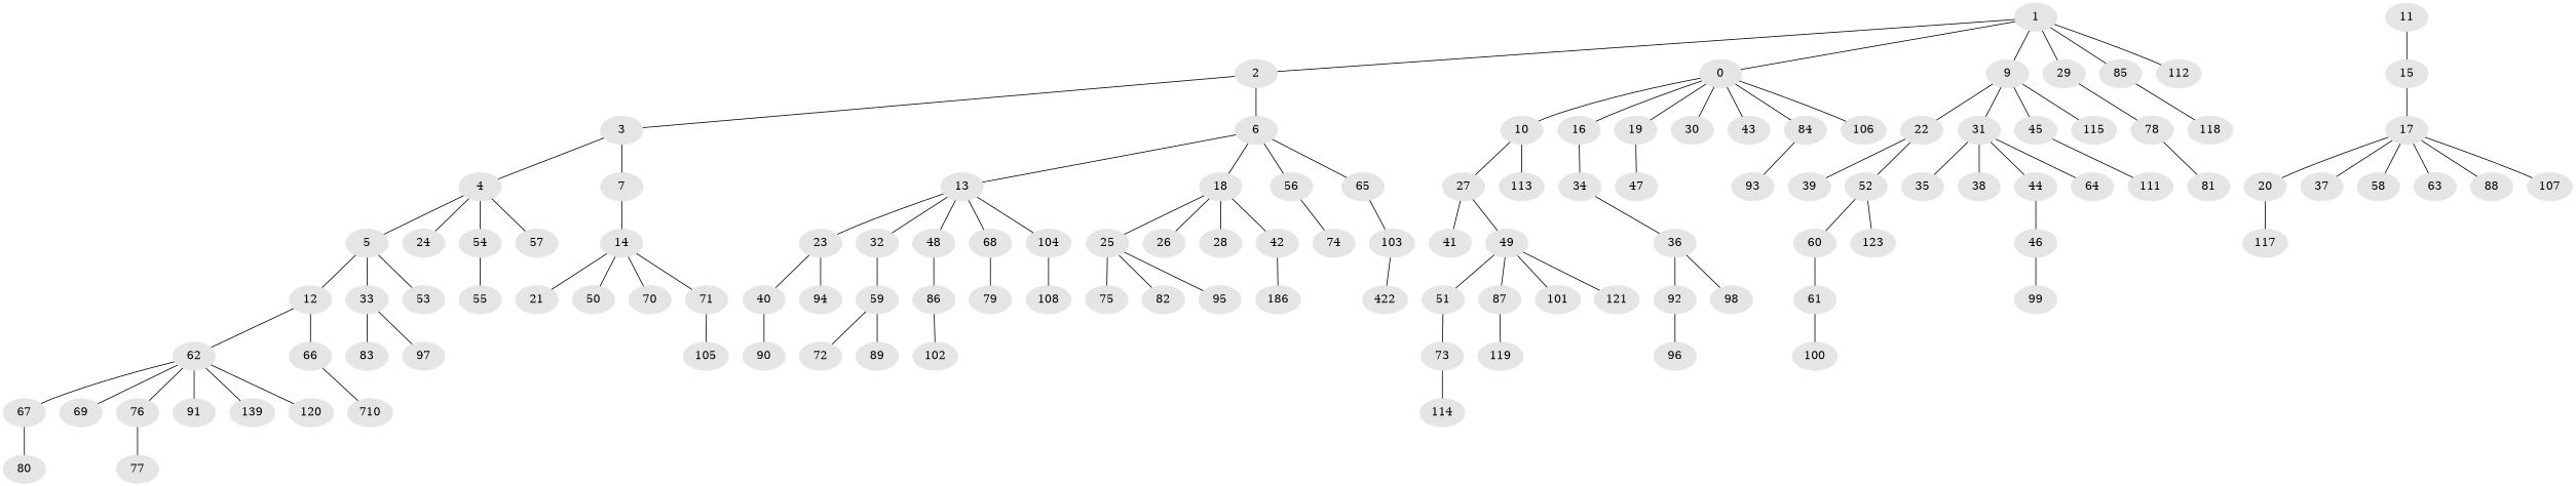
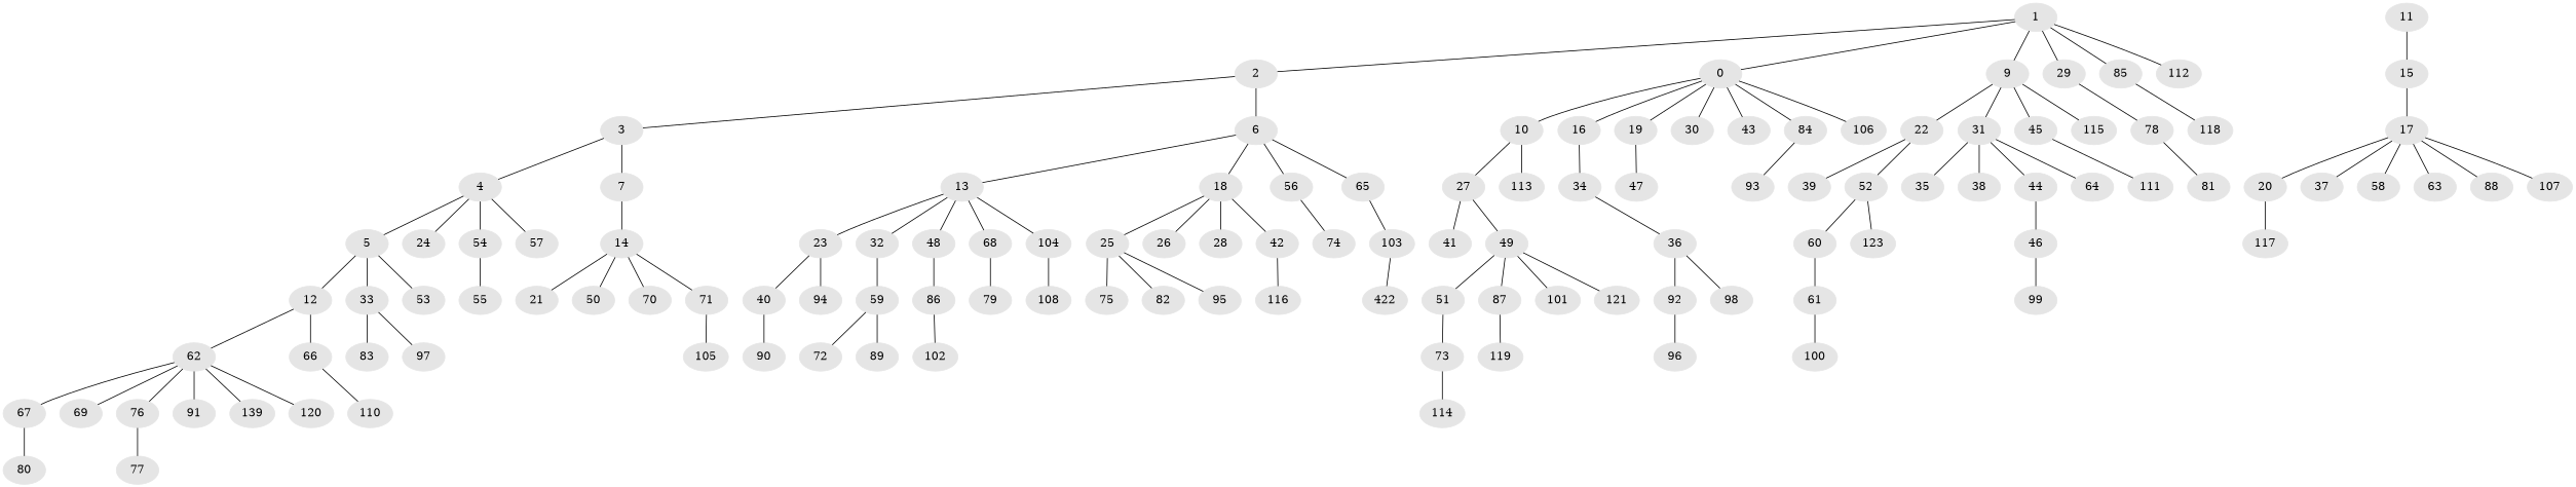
  graph {
    node [color=gray90 style=filled]
    1
    2
    n3 [label=0]
    9
    29
    85
    112
    3
    6
    10
    16
    19
    30
    43
    84
    106
    22
    31
    45
    115
    78
    118
    4
    7
    13
    18
    56
    65
    5
    24
    54
    57
    14
    12
    33
    53
    11
    15
    55
    62
    66
    83
    97
    23
    32
    48
    68
    104
    25
    26
    28
    42
    74
    103
    21
    50
    70
    71
    27
    113
    34
    47
    93
    39
    52
    35
    38
    44
    64
    111
    41
    49
    17
    67
    69
    76
    91
    n78 [label=139]
    120
-   110 [label=710]
+   110
    40
    94
    59
    86
    79
    108
    105
    20
    37
    58
    63
    88
    107
    36
    117
    75
    82
    95
-   116 [label=186]
+   116
    60
    123
    90
    51
    87
    101
    121
    81
    46
    72
    89
    92
    98
    96
    99
    102
    73
    119
    114
    61
    100
    80
    77
    n123 [label=422]
    1 -- 2
    1 -- n3
    1 -- 9
    1 -- 29
    1 -- 85
    1 -- 112
    2 -- 3
    2 -- 6
    n3 -- 10
    n3 -- 16
    n3 -- 19
    n3 -- 30
    n3 -- 43
    n3 -- 84
    n3 -- 106
    9 -- 22
    9 -- 31
    9 -- 45
    9 -- 115
    29 -- 78
    85 -- 118
    3 -- 4
    3 -- 7
    6 -- 13
    6 -- 18
    6 -- 56
    6 -- 65
    10 -- 27
    10 -- 113
    16 -- 34
    19 -- 47
    84 -- 93
    22 -- 39
    22 -- 52
    31 -- 35
    31 -- 38
    31 -- 44
    31 -- 64
    45 -- 111
    78 -- 81
    4 -- 5
    4 -- 24
    4 -- 54
    4 -- 57
    7 -- 14
    13 -- 23
    13 -- 32
    13 -- 48
    13 -- 68
    13 -- 104
    18 -- 25
    18 -- 26
    18 -- 28
    18 -- 42
    56 -- 74
    65 -- 103
    5 -- 12
    5 -- 33
    5 -- 53
    54 -- 55
    14 -- 21
    14 -- 50
    14 -- 70
    14 -- 71
    12 -- 62
    12 -- 66
    33 -- 83
    33 -- 97
    11 -- 15
    15 -- 17
    62 -- 67
    62 -- 69
    62 -- 76
    62 -- 91
    62 -- n78
    62 -- 120
    66 -- 110
    23 -- 40
    23 -- 94
    32 -- 59
    48 -- 86
    68 -- 79
    104 -- 108
    25 -- 75
    25 -- 82
    25 -- 95
    42 -- 116
    103 -- n123
    71 -- 105
    27 -- 41
    27 -- 49
    34 -- 36
    52 -- 60
    52 -- 123
    44 -- 46
    49 -- 51
    49 -- 87
    49 -- 101
    49 -- 121
    17 -- 20
    17 -- 37
    17 -- 58
    17 -- 63
    17 -- 88
    17 -- 107
    67 -- 80
    76 -- 77
    40 -- 90
    59 -- 72
    59 -- 89
    86 -- 102
    20 -- 117
    36 -- 92
    36 -- 98
    60 -- 61
    51 -- 73
    87 -- 119
    46 -- 99
    92 -- 96
    73 -- 114
    61 -- 100
  }
